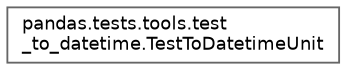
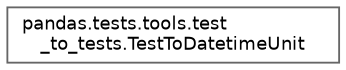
  digraph {
    rankdir=LR
-   n1 [color=grey40 fillcolor=white fontname=Helvetica fontsize=10 height=0.2 label="pandas.tests.tools.test\l_to_datetime.TestToDatetimeUnit" shape=box style=filled width=0.4]
+   n1 [color=grey40 fillcolor=white fontname=Helvetica fontsize=10 height=0.2 label="pandas.tests.tools.test\l_to_tests.TestToDatetimeUnit" shape=box style=filled width=0.4]
  }
